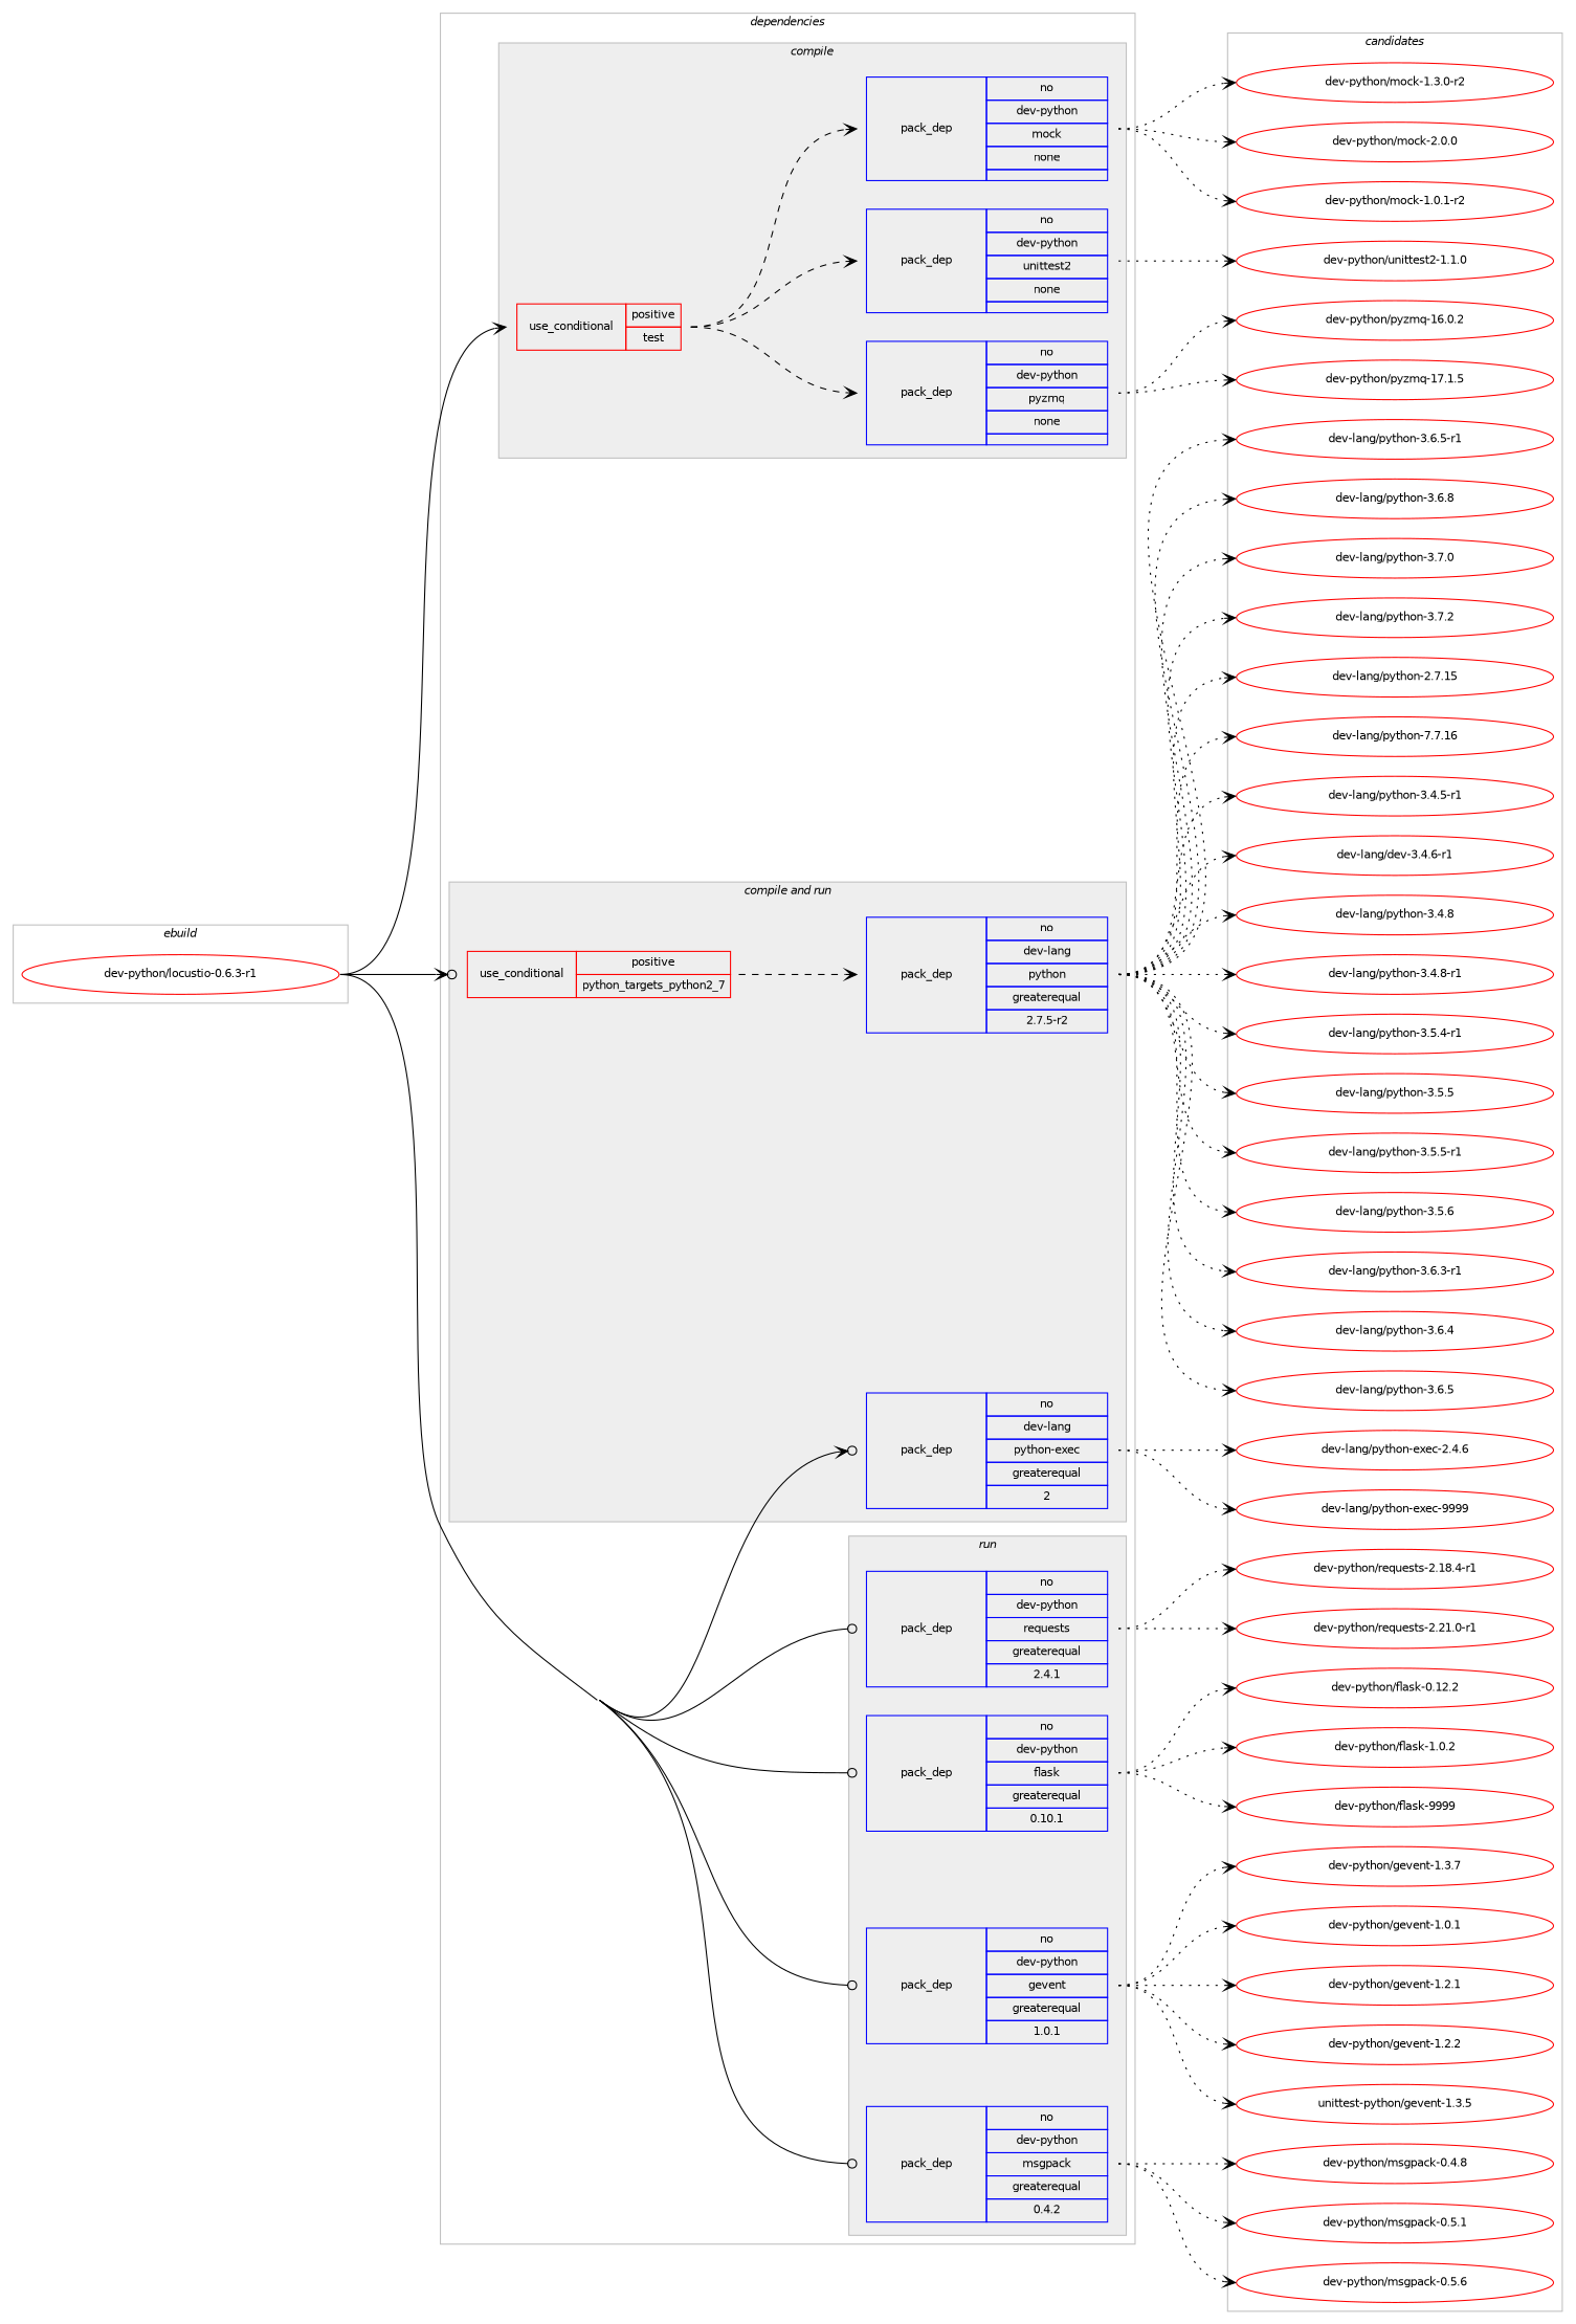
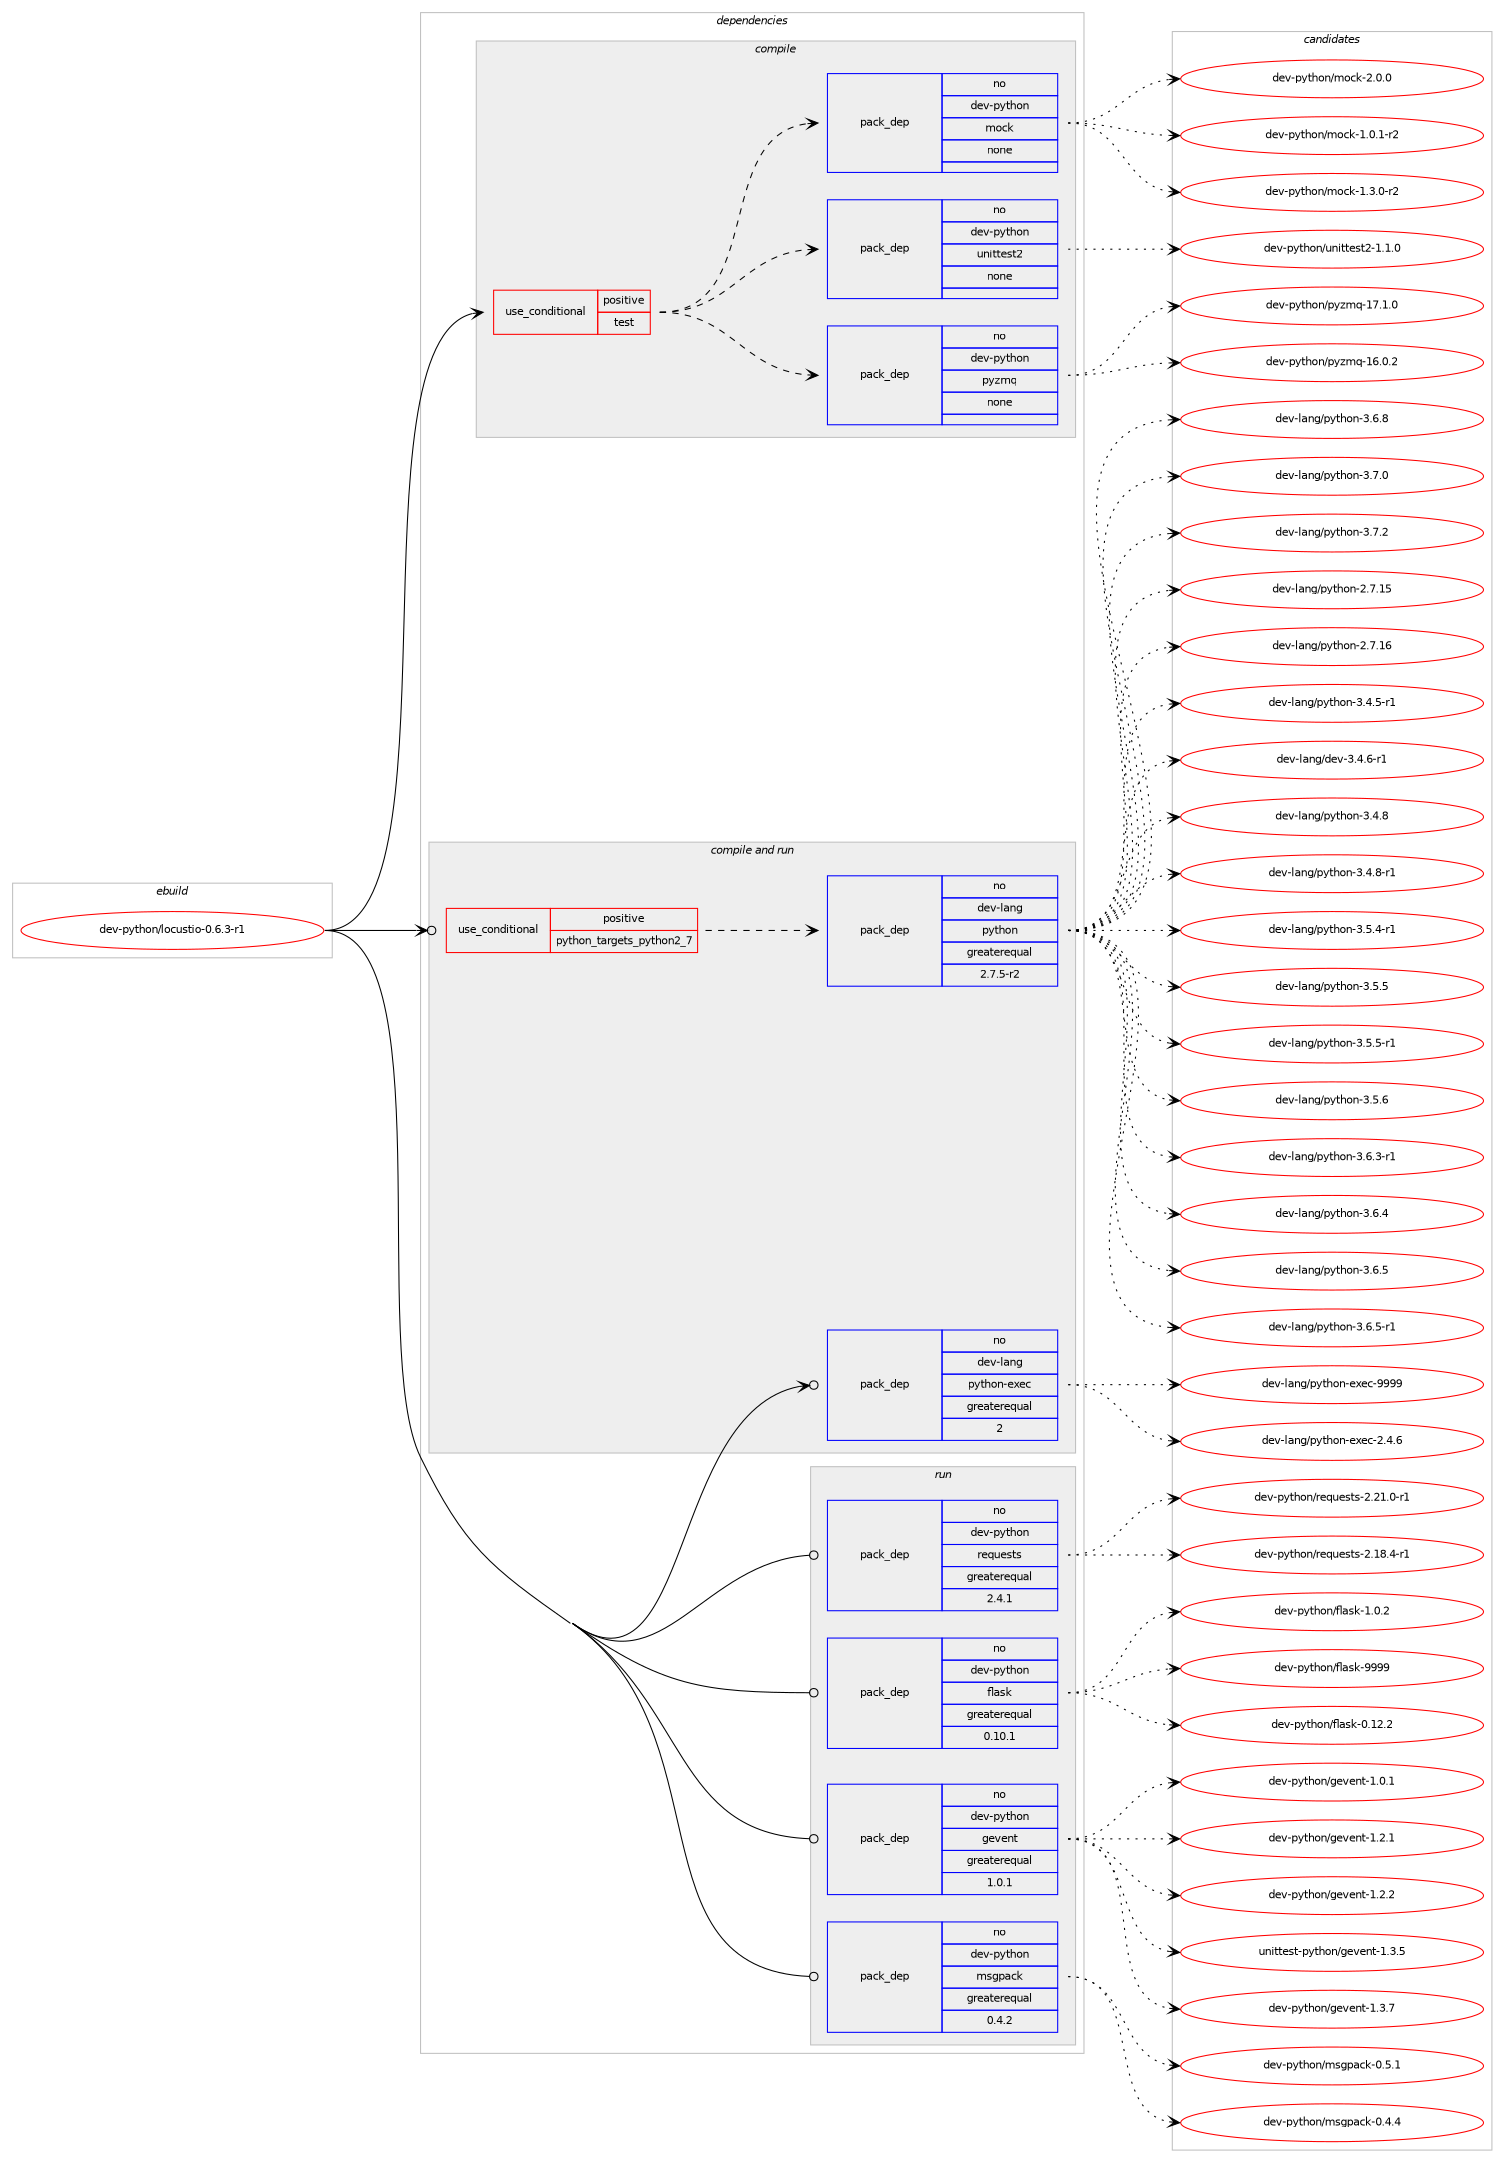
  digraph {
    compound=true
    concentrate=true
    fontname=Helvetica
    fontsize=10
    newrank=true
    rankdir=LR
    ranksep=1.5
    node [color=red fontname=Helvetica fontsize=10]
    edge [arrowhead=vee headport=w style=dotted tailport=e weight=100]
    n1 [label="dev-python/locustio-0.6.3-r1" width=4]
    n2 [color=blue label=<<TABLE BORDER="0" CELLBORDER="1" CELLSPACING="0" CELLPADDING="4" WIDTH="220"><TR><TD ROWSPAN="6" CELLPADDING="30">pack_dep</TD></TR><TR><TD WIDTH="110">no</TD></TR><TR><TD>dev-python</TD></TR><TR><TD>pyzmq</TD></TR><TR><TD>none</TD></TR><TR><TD></TD></TR></TABLE>> shape=none]
    n3 [color=blue label=<<TABLE BORDER="0" CELLBORDER="1" CELLSPACING="0" CELLPADDING="4" WIDTH="220"><TR><TD ROWSPAN="6" CELLPADDING="30">pack_dep</TD></TR><TR><TD WIDTH="110">no</TD></TR><TR><TD>dev-python</TD></TR><TR><TD>unittest2</TD></TR><TR><TD>none</TD></TR><TR><TD></TD></TR></TABLE>> shape=none]
    n4 [color=blue label=<<TABLE BORDER="0" CELLBORDER="1" CELLSPACING="0" CELLPADDING="4" WIDTH="220"><TR><TD ROWSPAN="6" CELLPADDING="30">pack_dep</TD></TR><TR><TD WIDTH="110">no</TD></TR><TR><TD>dev-python</TD></TR><TR><TD>mock</TD></TR><TR><TD>none</TD></TR><TR><TD></TD></TR></TABLE>> shape=none]
    n5 [label=<<TABLE BORDER="0" CELLBORDER="1" CELLSPACING="0" CELLPADDING="4"><TR><TD ROWSPAN="3" CELLPADDING="10">use_conditional</TD></TR><TR><TD>positive</TD></TR><TR><TD>test</TD></TR></TABLE>> shape=none]
    n6 [color=blue label=<<TABLE BORDER="0" CELLBORDER="1" CELLSPACING="0" CELLPADDING="4" WIDTH="220"><TR><TD ROWSPAN="6" CELLPADDING="30">pack_dep</TD></TR><TR><TD WIDTH="110">no</TD></TR><TR><TD>dev-lang</TD></TR><TR><TD>python</TD></TR><TR><TD>greaterequal</TD></TR><TR><TD>2.7.5-r2</TD></TR></TABLE>> shape=none]
    n7 [label=<<TABLE BORDER="0" CELLBORDER="1" CELLSPACING="0" CELLPADDING="4"><TR><TD ROWSPAN="3" CELLPADDING="10">use_conditional</TD></TR><TR><TD>positive</TD></TR><TR><TD>python_targets_python2_7</TD></TR></TABLE>> shape=none]
    n8 [color=blue label=<<TABLE BORDER="0" CELLBORDER="1" CELLSPACING="0" CELLPADDING="4" WIDTH="220"><TR><TD ROWSPAN="6" CELLPADDING="30">pack_dep</TD></TR><TR><TD WIDTH="110">no</TD></TR><TR><TD>dev-lang</TD></TR><TR><TD>python-exec</TD></TR><TR><TD>greaterequal</TD></TR><TR><TD>2</TD></TR></TABLE>> shape=none]
    n9 [color=blue label=<<TABLE BORDER="0" CELLBORDER="1" CELLSPACING="0" CELLPADDING="4" WIDTH="220"><TR><TD ROWSPAN="6" CELLPADDING="30">pack_dep</TD></TR><TR><TD WIDTH="110">no</TD></TR><TR><TD>dev-python</TD></TR><TR><TD>requests</TD></TR><TR><TD>greaterequal</TD></TR><TR><TD>2.4.1</TD></TR></TABLE>> shape=none]
    n10 [color=blue label=<<TABLE BORDER="0" CELLBORDER="1" CELLSPACING="0" CELLPADDING="4" WIDTH="220"><TR><TD ROWSPAN="6" CELLPADDING="30">pack_dep</TD></TR><TR><TD WIDTH="110">no</TD></TR><TR><TD>dev-python</TD></TR><TR><TD>flask</TD></TR><TR><TD>greaterequal</TD></TR><TR><TD>0.10.1</TD></TR></TABLE>> shape=none]
    n11 [color=blue label=<<TABLE BORDER="0" CELLBORDER="1" CELLSPACING="0" CELLPADDING="4" WIDTH="220"><TR><TD ROWSPAN="6" CELLPADDING="30">pack_dep</TD></TR><TR><TD WIDTH="110">no</TD></TR><TR><TD>dev-python</TD></TR><TR><TD>gevent</TD></TR><TR><TD>greaterequal</TD></TR><TR><TD>1.0.1</TD></TR></TABLE>> shape=none]
    n12 [color=blue label=<<TABLE BORDER="0" CELLBORDER="1" CELLSPACING="0" CELLPADDING="4" WIDTH="220"><TR><TD ROWSPAN="6" CELLPADDING="30">pack_dep</TD></TR><TR><TD WIDTH="110">no</TD></TR><TR><TD>dev-python</TD></TR><TR><TD>msgpack</TD></TR><TR><TD>greaterequal</TD></TR><TR><TD>0.4.2</TD></TR></TABLE>> shape=none]
    n13 [label="dev-python/unittest2-1.1.0" width=4]
    n14 [label="dev-python/mock-1.0.1-r2" width=4]
    n15 [label="dev-python/mock-1.3.0-r2" width=4]
    n16 [label="dev-python/mock-2.0.0" width=4]
    n17 [label="dev-python/pyzmq-16.0.2" width=4]
-   n18 [label="dev-python/pyzmq-17.1.5" width=4]
+   n18 [label="dev-python/pyzmq-17.1.0" width=4]
    n19 [label="dev-lang/python-2.7.15" width=4]
-   n20 [label="dev-lang/python-7.7.16" width=4]
+   n20 [label="dev-lang/python-2.7.16" width=4]
    n21 [label="dev-lang/python-3.4.5-r1" width=4]
    n22 [label="dev-lang/dev-3.4.6-r1" width=4]
    n23 [label="dev-lang/python-3.4.8" width=4]
    n24 [label="dev-lang/python-3.4.8-r1" width=4]
    n25 [label="dev-lang/python-3.5.4-r1" width=4]
    n26 [label="dev-lang/python-3.5.5" width=4]
    n27 [label="dev-lang/python-3.5.5-r1" width=4]
    n28 [label="dev-lang/python-3.5.6" width=4]
    n29 [label="dev-lang/python-3.6.3-r1" width=4]
    n30 [label="dev-lang/python-3.6.4" width=4]
    n31 [label="dev-lang/python-3.6.5" width=4]
    n32 [label="dev-lang/python-3.6.5-r1" width=4]
    n33 [label="dev-lang/python-3.6.8" width=4]
    n34 [label="dev-lang/python-3.7.0" width=4]
    n35 [label="dev-lang/python-3.7.2" width=4]
    n36 [label="dev-lang/python-exec-2.4.6" width=4]
    n37 [label="dev-lang/python-exec-9999" width=4]
    n38 [label="dev-python/flask-0.12.2" width=4]
    n39 [label="dev-python/flask-1.0.2" width=4]
    n40 [label="dev-python/flask-9999" width=4]
    n41 [label="dev-python/gevent-1.0.1" width=4]
    n42 [label="dev-python/gevent-1.2.1" width=4]
    n43 [label="dev-python/gevent-1.2.2" width=4]
    n44 [label="unittest-python/gevent-1.3.5" width=4]
    n45 [label="dev-python/gevent-1.3.7" width=4]
-   n46 [label="dev-python/msgpack-0.4.8" width=4]
+   n46 [label="dev-python/msgpack-0.4.4" width=4]
    n47 [label="dev-python/msgpack-0.5.1" width=4]
-   n48 [label="dev-python/msgpack-0.5.6" width=4]
    n49 [label="dev-python/requests-2.18.4-r1" width=4]
    n50 [label="dev-python/requests-2.21.0-r1" width=4]
    subgraph cluster_1 {
      color=gray
      label=<<i>ebuild</i>>
      rank=same
      n1
    }
    subgraph cluster_2 {
      color=gray
      label=<<i>dependencies</i>>
      subgraph cluster_3 {
        color=gray
        fillcolor="#eeeeee"
        label=<<i>compile</i>>
        style=filled
        subgraph sub_4 {
          color=gray
          fillcolor="#eeeeee"
          label=<<i>compile</i>>
          style=filled
          n5
          subgraph sub_5 {
            color=gray
            fillcolor="#eeeeee"
            label=<<i>compile</i>>
            style=filled
            n2
          }
          subgraph sub_6 {
            color=gray
            fillcolor="#eeeeee"
            label=<<i>compile</i>>
            style=filled
            n3
          }
          subgraph sub_7 {
            color=gray
            fillcolor="#eeeeee"
            label=<<i>compile</i>>
            style=filled
            n4
          }
        }
      }
      subgraph cluster_8 {
        color=gray
        fillcolor="#eeeeee"
        label=<<i>compile and run</i>>
        style=filled
        subgraph sub_9 {
          color=gray
          fillcolor="#eeeeee"
          label=<<i>compile and run</i>>
          style=filled
          n7
          subgraph sub_10 {
            color=gray
            fillcolor="#eeeeee"
            label=<<i>compile and run</i>>
            style=filled
            n6
          }
        }
        subgraph sub_11 {
          color=gray
          fillcolor="#eeeeee"
          label=<<i>compile and run</i>>
          style=filled
          n8
        }
      }
      subgraph cluster_12 {
        color=gray
        fillcolor="#eeeeee"
        label=<<i>run</i>>
        style=filled
        subgraph sub_13 {
          color=gray
          fillcolor="#eeeeee"
          label=<<i>run</i>>
          style=filled
          n9
        }
        subgraph sub_14 {
          color=gray
          fillcolor="#eeeeee"
          label=<<i>run</i>>
          style=filled
          n10
        }
        subgraph sub_15 {
          color=gray
          fillcolor="#eeeeee"
          label=<<i>run</i>>
          style=filled
          n11
        }
        subgraph sub_16 {
          color=gray
          fillcolor="#eeeeee"
          label=<<i>run</i>>
          style=filled
          n12
        }
      }
    }
    subgraph cluster_17 {
      color=gray
      label=<<i>candidates</i>>
      rank=same
      subgraph sub_18 {
        color=black
        label=<<i>candidates</i>>
        nodesep=1
        rank=same
        n13
      }
      subgraph sub_19 {
        color=black
        label=<<i>candidates</i>>
        nodesep=1
        rank=same
        n14
        n15
        n16
      }
      subgraph sub_20 {
        color=black
        label=<<i>candidates</i>>
        nodesep=1
        rank=same
        n17
        n18
      }
      subgraph sub_21 {
        color=black
        label=<<i>candidates</i>>
        nodesep=1
        rank=same
        n19
        n20
        n21
        n22
        n23
        n24
        n25
        n26
        n27
        n28
        n29
        n30
        n31
        n32
        n33
        n34
        n35
      }
      subgraph sub_22 {
        color=black
        label=<<i>candidates</i>>
        nodesep=1
        rank=same
        n36
        n37
      }
      subgraph sub_23 {
        color=black
        label=<<i>candidates</i>>
        nodesep=1
        rank=same
        n38
        n39
        n40
      }
      subgraph sub_24 {
        color=black
        label=<<i>candidates</i>>
        nodesep=1
        rank=same
        n41
        n42
        n43
        n44
        n45
      }
      subgraph sub_25 {
        color=black
        label=<<i>candidates</i>>
        nodesep=1
        rank=same
        n46
        n47
-       n48
      }
      subgraph sub_26 {
        color=black
        label=<<i>candidates</i>>
        nodesep=1
        rank=same
        n49
        n50
      }
    }
    n1 -> n5 [style=solid weight=20]
    n1 -> n7 [arrowhead=odotvee style=solid weight=20]
    n1 -> n8 [arrowhead=odotvee style=solid weight=20]
    n1 -> n9 [arrowhead=odot style=solid weight=20]
    n1 -> n10 [arrowhead=odot style=solid weight=20]
    n1 -> n11 [arrowhead=odot style=solid weight=20]
    n1 -> n12 [arrowhead=odot style=solid weight=20]
    n2 -> n17
    n2 -> n18
    n3 -> n13
    n4 -> n14
    n4 -> n15
    n4 -> n16
    n5 -> n2 [style=dashed weight=20]
    n5 -> n3 [style=dashed weight=20]
    n5 -> n4 [style=dashed weight=20]
    n6 -> n19
    n6 -> n20
    n6 -> n21
    n6 -> n22
    n6 -> n23
    n6 -> n24
    n6 -> n25
    n6 -> n26
    n6 -> n27
    n6 -> n28
    n6 -> n29
    n6 -> n30
    n6 -> n31
    n6 -> n32
    n6 -> n33
    n6 -> n34
    n6 -> n35
    n7 -> n6 [style=dashed weight=20]
    n8 -> n36
    n8 -> n37
    n9 -> n49
    n9 -> n50
    n10 -> n38
    n10 -> n39
    n10 -> n40
    n11 -> n41
    n11 -> n42
    n11 -> n43
    n11 -> n44
    n11 -> n45
    n12 -> n46
    n12 -> n47
-   n12 -> n48
  }
